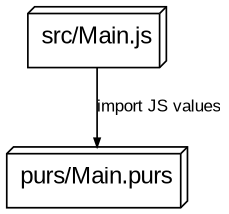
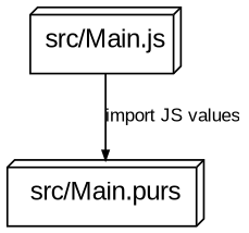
  digraph {
    node [fontname=Arial shape=box3d]
    "src/Main.js"
-   "src/Main.purs" [label="purs/Main.purs"]
+   "src/Main.purs"
    "src/Main.js" -> "src/Main.purs" [arrowsize=0.5 fontname=Arial fontsize=10 label="import JS values"]
  }
